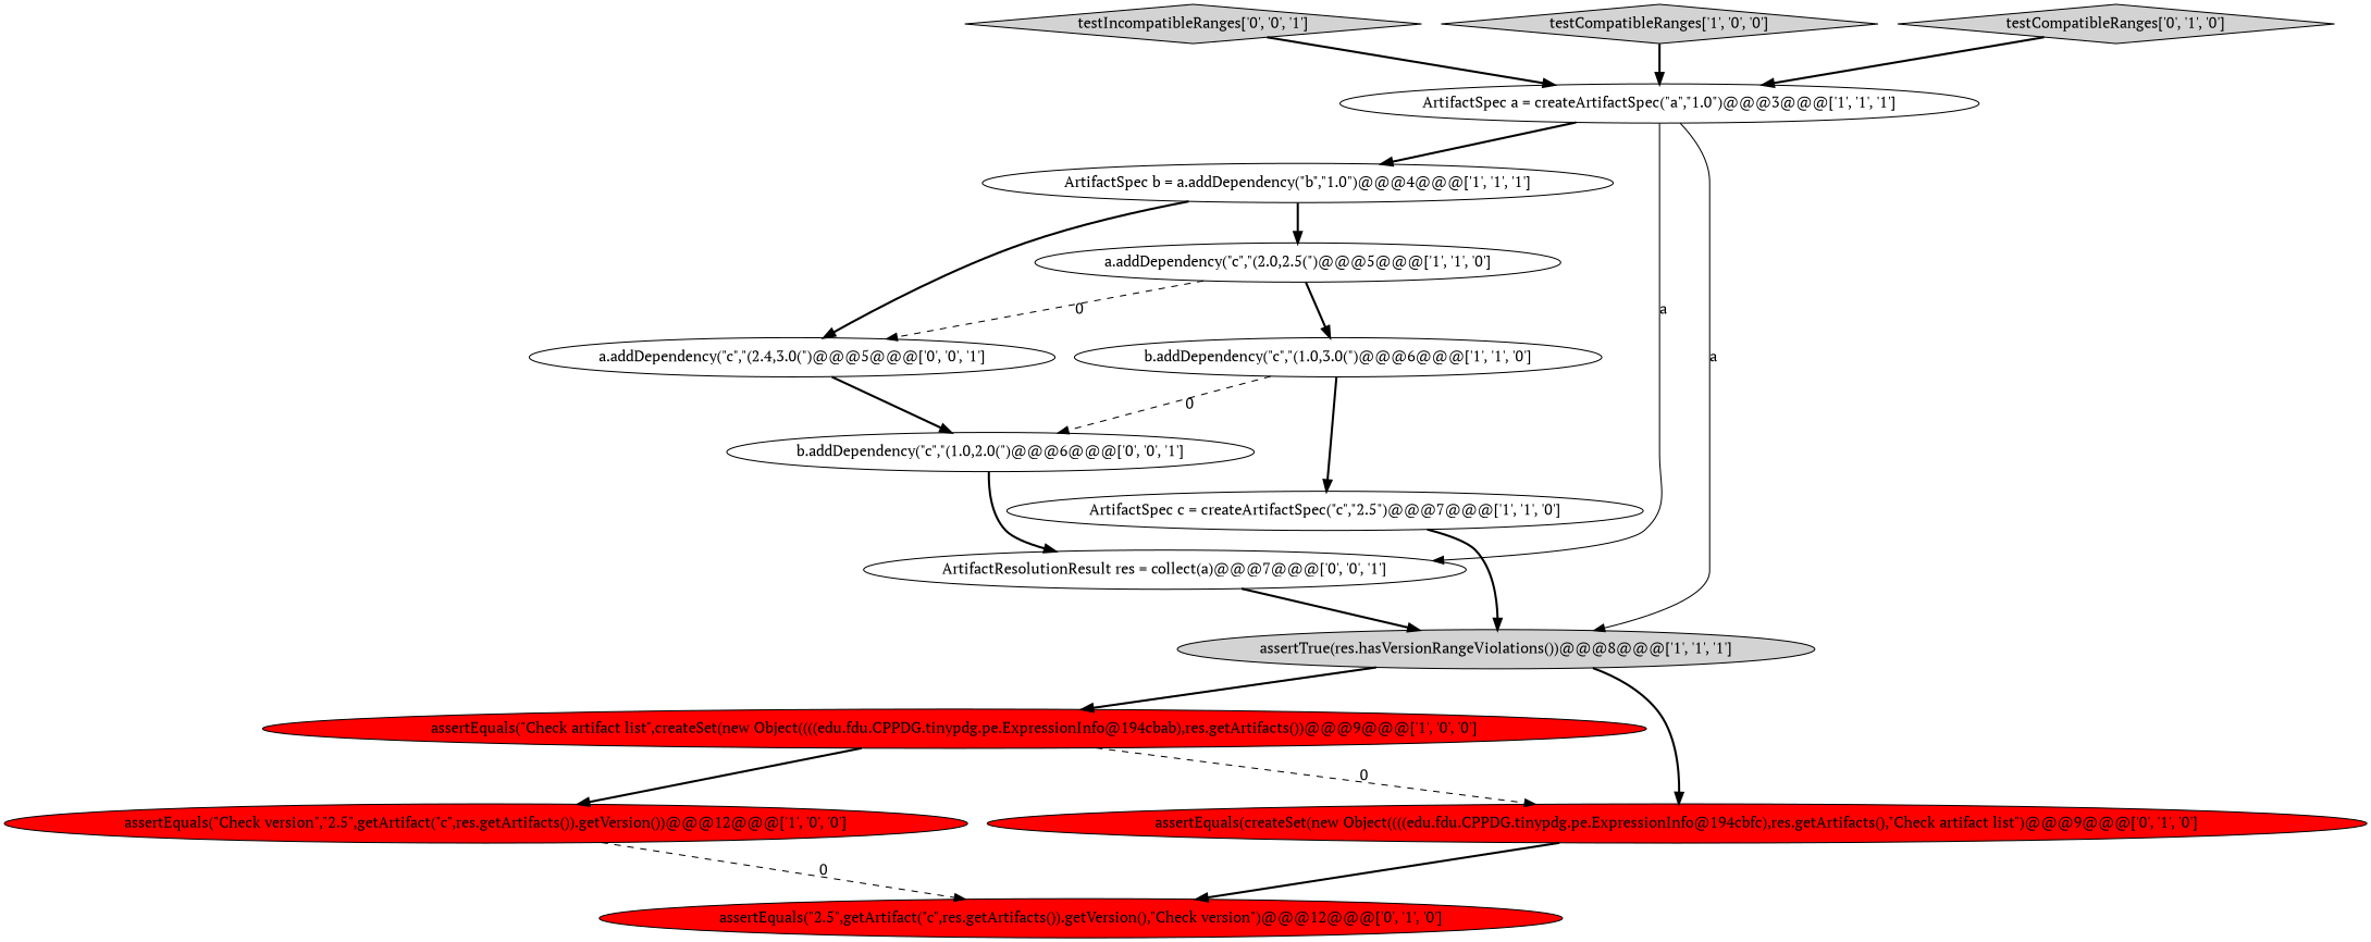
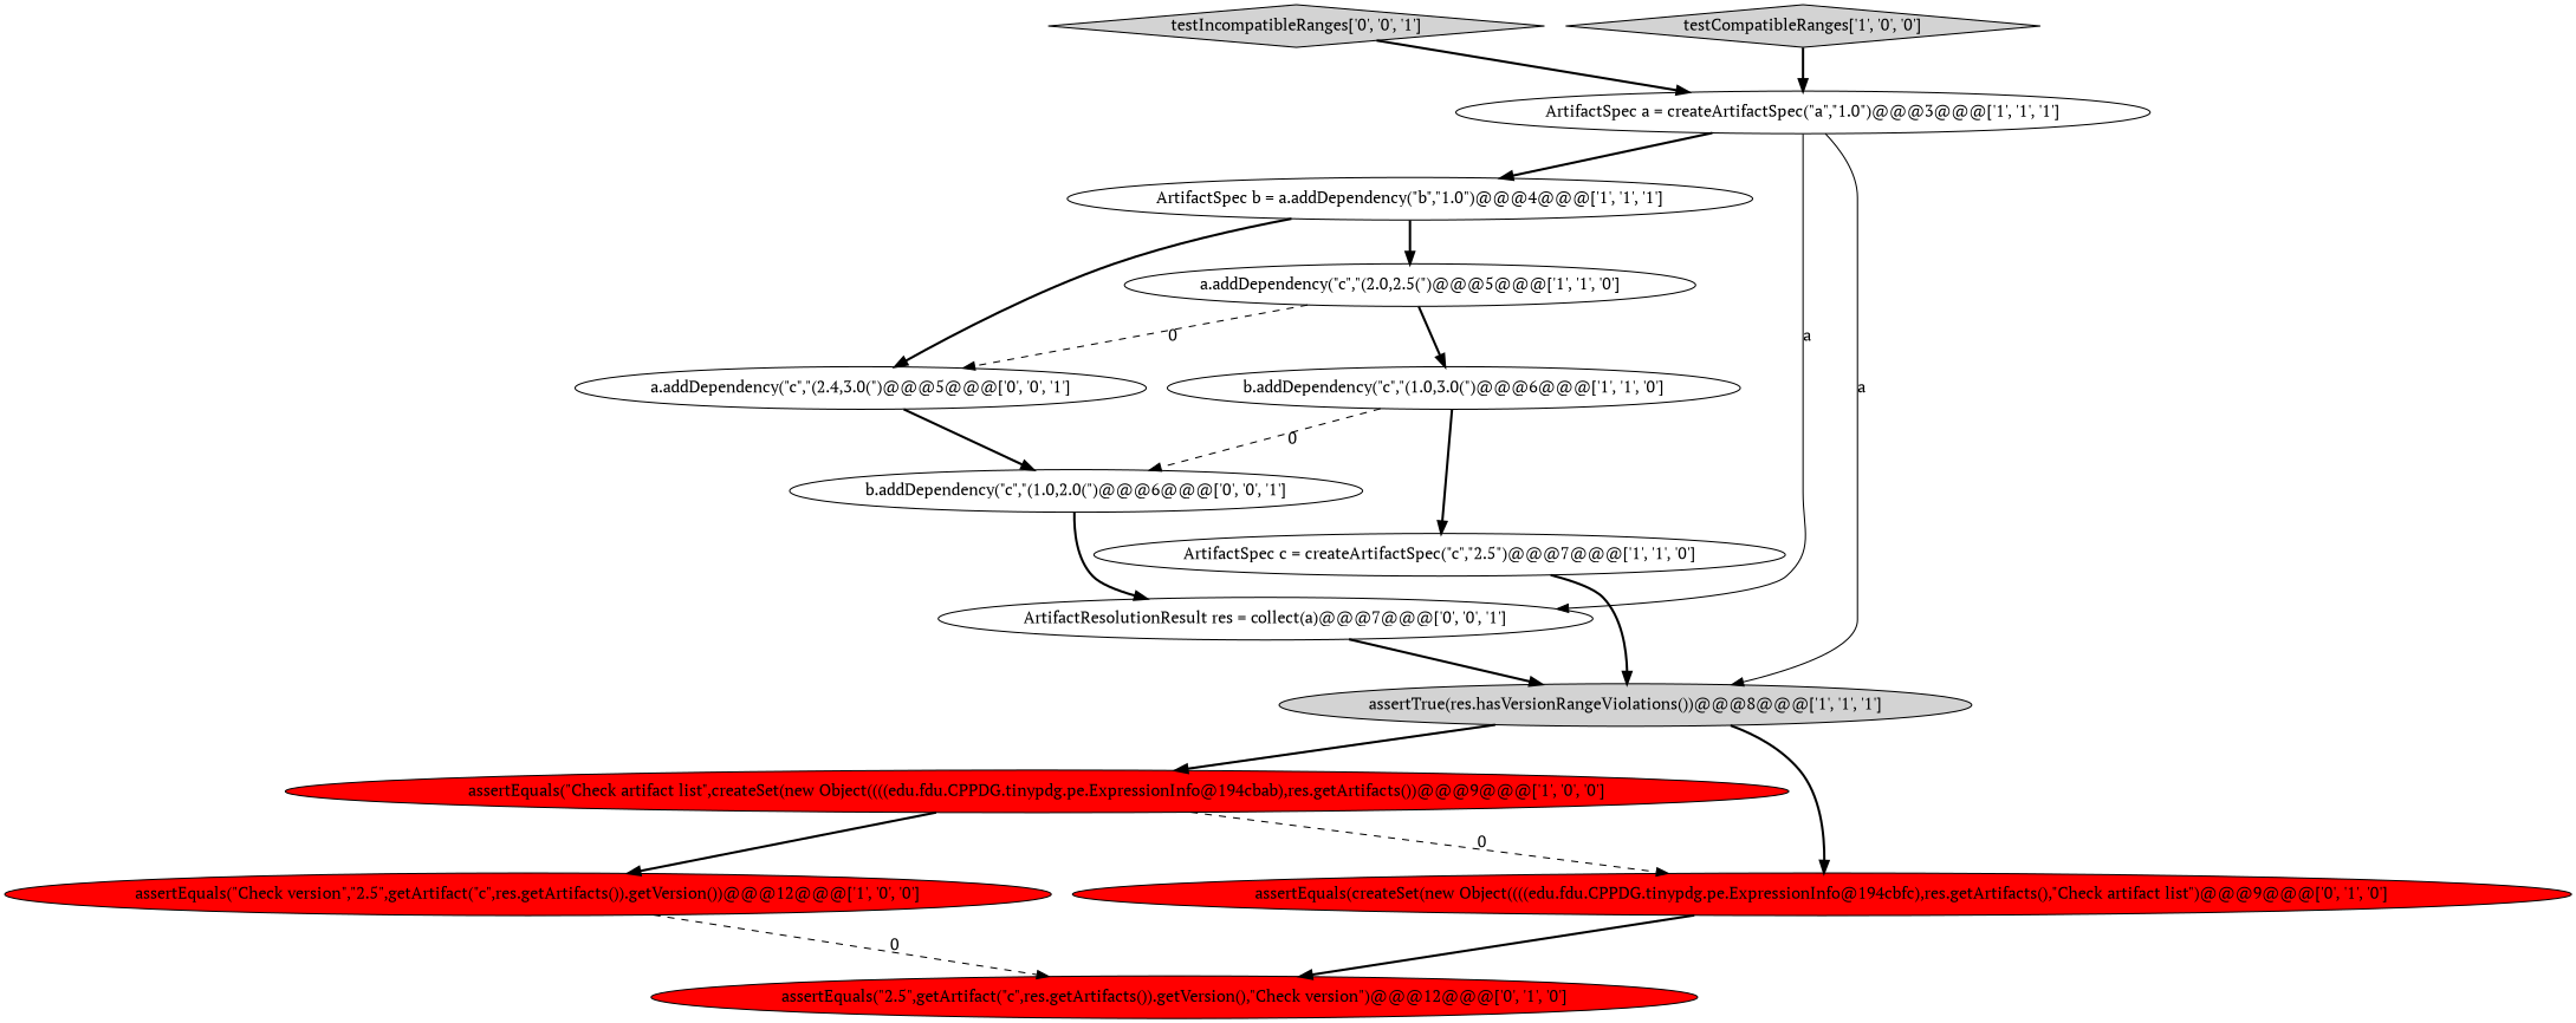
  digraph {
    fontname="PT Serif"
    node [fillcolor=white shape=ellipse style=filled fontname="PT Serif"]
    edge [style=bold fontname="PT Serif"]
    n1 [fillcolor=red label="assertEquals(\"Check version\",\"2.5\",getArtifact(\"c\",res.getArtifacts()).getVersion())@@@12@@@['1', '0', '0']"]
    n2 [fillcolor=red label="assertEquals(\"2.5\",getArtifact(\"c\",res.getArtifacts()).getVersion(),\"Check version\")@@@12@@@['0', '1', '0']"]
    n3 [label="b.addDependency(\"c\",\"(1.0,2.0(\")@@@6@@@['0', '0', '1']"]
    n4 [label="ArtifactResolutionResult res = collect(a)@@@7@@@['0', '0', '1']"]
    n5 [fillcolor=lightgray label="testIncompatibleRanges['0', '0', '1']" shape=diamond]
    n6 [label="ArtifactSpec a = createArtifactSpec(\"a\",\"1.0\")@@@3@@@['1', '1', '1']"]
    n7 [label="b.addDependency(\"c\",\"(1.0,3.0(\")@@@6@@@['1', '1', '0']"]
    n8 [label="ArtifactSpec c = createArtifactSpec(\"c\",\"2.5\")@@@7@@@['1', '1', '0']"]
    n9 [fillcolor=lightgray label="assertTrue(res.hasVersionRangeViolations())@@@8@@@['1', '1', '1']"]
    n10 [label="a.addDependency(\"c\",\"(2.0,2.5(\")@@@5@@@['1', '1', '0']"]
    n11 [label="a.addDependency(\"c\",\"(2.4,3.0(\")@@@5@@@['0', '0', '1']"]
    n12 [fillcolor=red label="assertEquals(\"Check artifact list\",createSet(new Object((((edu.fdu.CPPDG.tinypdg.pe.ExpressionInfo@194cbab),res.getArtifacts())@@@9@@@['1', '0', '0']"]
    n13 [fillcolor=red label="assertEquals(createSet(new Object((((edu.fdu.CPPDG.tinypdg.pe.ExpressionInfo@194cbfc),res.getArtifacts(),\"Check artifact list\")@@@9@@@['0', '1', '0']"]
    n14 [label="ArtifactSpec b = a.addDependency(\"b\",\"1.0\")@@@4@@@['1', '1', '1']"]
    n15 [fillcolor=lightgray label="testCompatibleRanges['1', '0', '0']" shape=diamond]
-   n16 [fillcolor=lightgray label="testCompatibleRanges['0', '1', '0']" shape=diamond]
    n1 -> n2 [label=0 style=dashed]
    n3 -> n4
    n4 -> n9
    n5 -> n6
    n6 -> n4 [label=a style=solid]
    n6 -> n9 [label=a style=solid]
    n6 -> n14
    n7 -> n3 [label=0 style=dashed]
    n7 -> n8
    n8 -> n9
    n9 -> n12
    n9 -> n13
    n10 -> n7
    n10 -> n11 [label=0 style=dashed]
    n11 -> n3
    n12 -> n1
    n12 -> n13 [label=0 style=dashed]
    n13 -> n2
    n14 -> n10
    n14 -> n11
    n15 -> n6
-   n16 -> n6
  }
